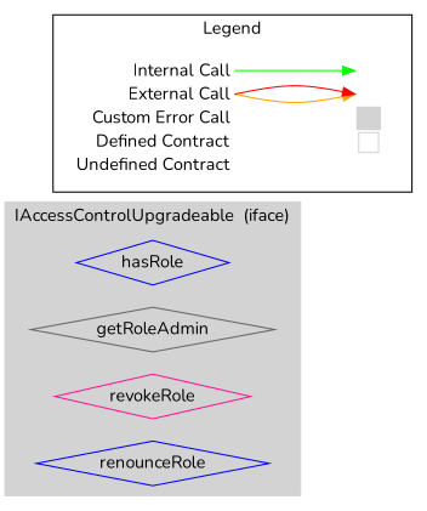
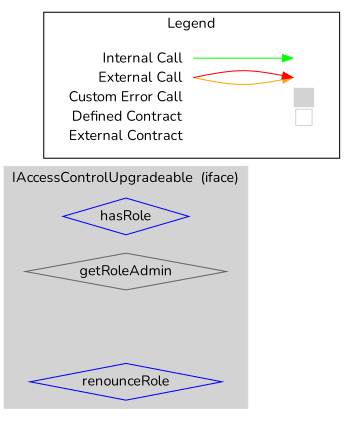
  digraph {
    compound=true
    fontname=Nunito
    rankdir=LR
    node [fontname=Nunito shape=diamond]
    edge [fontname=Nunito headport="i2:w" tailport="i2:e"]
    n1 [color=blue label=hasRole]
    n2 [color=gray40 label=getRoleAdmin]
-   n3 [color=deeppink label=revokeRole]
    n4 [color=blue label=renounceRole]
-   n5 [label=<<table border="0" cellpadding="2" cellspacing="0" cellborder="0">   <tr><td align="right" port="i1">Internal Call</td></tr>   <tr><td align="right" port="i2">External Call</td></tr>   <tr><td align="right" port="i2">Custom Error Call</td></tr>   <tr><td align="right" port="i3">Defined Contract</td></tr>   <tr><td align="right" port="i4">Undefined Contract</td></tr>   </table>> shape=plaintext]
+   n5 [label=<<table border="0" cellpadding="2" cellspacing="0" cellborder="0">   <tr><td align="right" port="i1">Internal Call</td></tr>   <tr><td align="right" port="i2">External Call</td></tr>   <tr><td align="right" port="i2">Custom Error Call</td></tr>   <tr><td align="right" port="i3">Defined Contract</td></tr>   <tr><td align="right" port="i4">External Contract</td></tr>   </table>> shape=plaintext]
    n6 [label=<<table border="0" cellpadding="2" cellspacing="0" cellborder="0">   <tr><td port="i1">&nbsp;&nbsp;&nbsp;</td></tr>   <tr><td port="i2">&nbsp;&nbsp;&nbsp;</td></tr>   <tr><td port="i3" bgcolor="lightgray">&nbsp;&nbsp;&nbsp;</td></tr>   <tr><td port="i4">     <table border="1" cellborder="0" cellspacing="0" cellpadding="7" color="lightgray">       <tr>        <td></td>       </tr>      </table>   </td></tr>   </table>> shape=plaintext]
    subgraph cluster_1 {
      bgcolor=lightgray
      color=lightgray
      label="IAccessControlUpgradeable  (iface)"
      style=filled
      n1
      n2
-     n3
      n4
    }
    subgraph cluster_2 {
      label=Legend
      n5
      n6
    }
    n5 -> n6 [color=green headport="i1:w" tailport="i1:e"]
    n5 -> n6 [color=orange]
    n5 -> n6 [color=red]
  }
